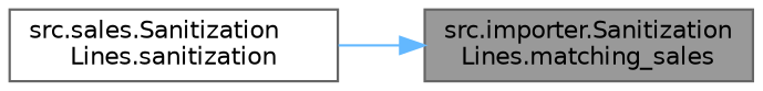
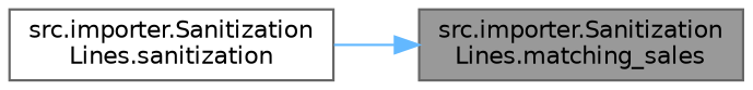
  digraph {
    rankdir=RL
    node [fontname=Helvetica fontsize=10 shape=box style=filled]
    n1 [color=gray40 fillcolor=grey60 fontcolor=black height=0.2 label="src.importer.Sanitization\lLines.matching_sales" width=0.4]
-   n2 [color=grey40 fillcolor=white height=0.2 label="src.sales.Sanitization\lLines.sanitization" width=0.4]
+   n2 [color=grey40 fillcolor=white height=0.2 label="src.importer.Sanitization\lLines.sanitization" width=0.4]
    n1 -> n2 [color=steelblue1 dir=back fontname=Helvetica fontsize=10 labelfontname=Helvetica labelfontsize=10 style=solid]
  }
